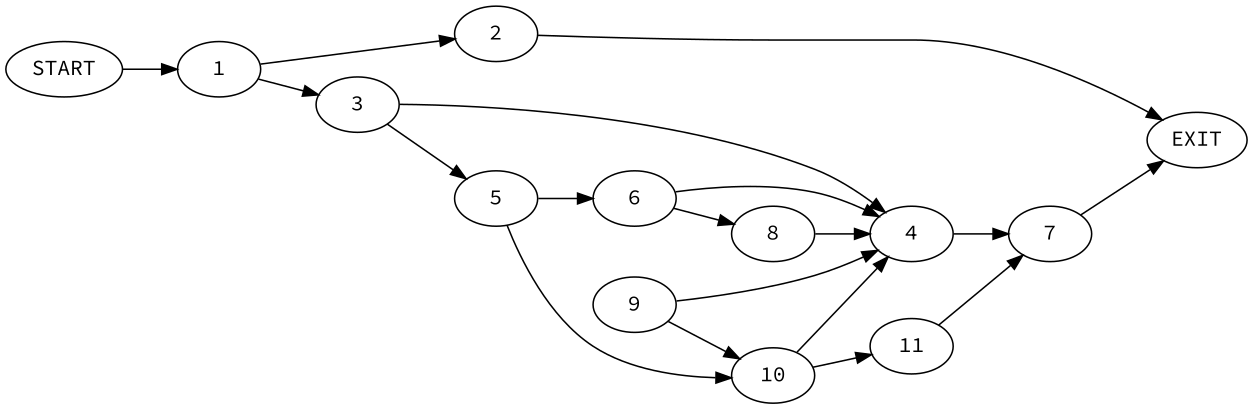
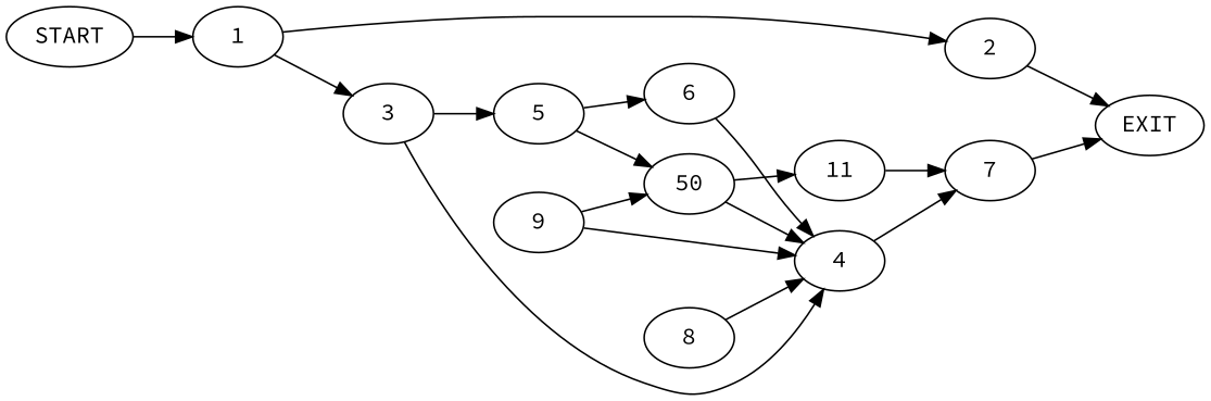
  digraph {
    fontname="Source Code Pro"
    rankdir=LR
    node [fontname="Source Code Pro"]
    edge [fontname="Source Code Pro"]
    n1 [label=START]
    1
    2
    3
    n5 [label=EXIT]
    4
    5
    7
    6
-   10
+   10 [label=50]
    8
    9
    11
    n1 -> 1
    1 -> 2
    1 -> 3
    2 -> n5
    3 -> 4
    3 -> 5
    4 -> 7
    5 -> 6
    5 -> 10
    7 -> n5
    6 -> 4
-   6 -> 8
    10 -> 4
    10 -> 11
    8 -> 4
    9 -> 4
    9 -> 10
    11 -> 7
  }
